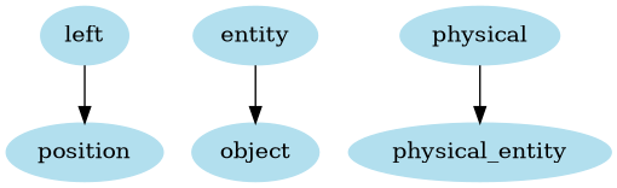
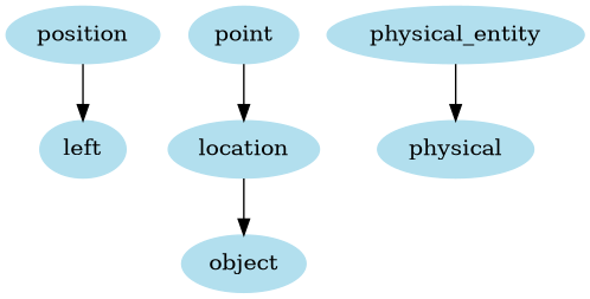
  digraph {
    node [color=lightblue2 style=filled]
    left
    position
-   location [label=entity]
+   point
+   location
    object
    n6 [label=physical]
    physical_entity
-   left -> position
+   position -> left
+   point -> location
    location -> object
-   n6 -> physical_entity
+   physical_entity -> n6
  }
